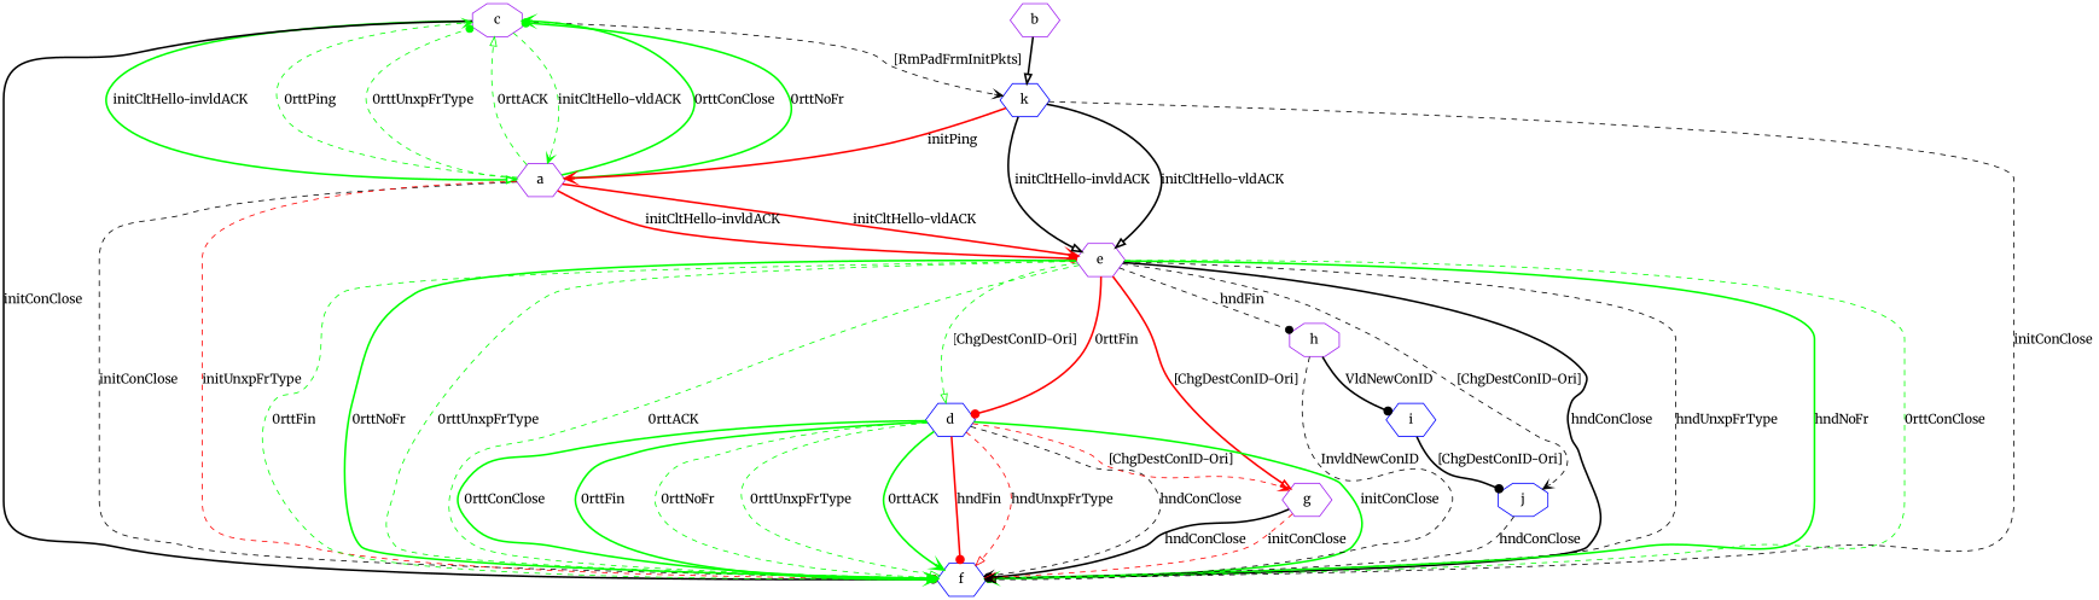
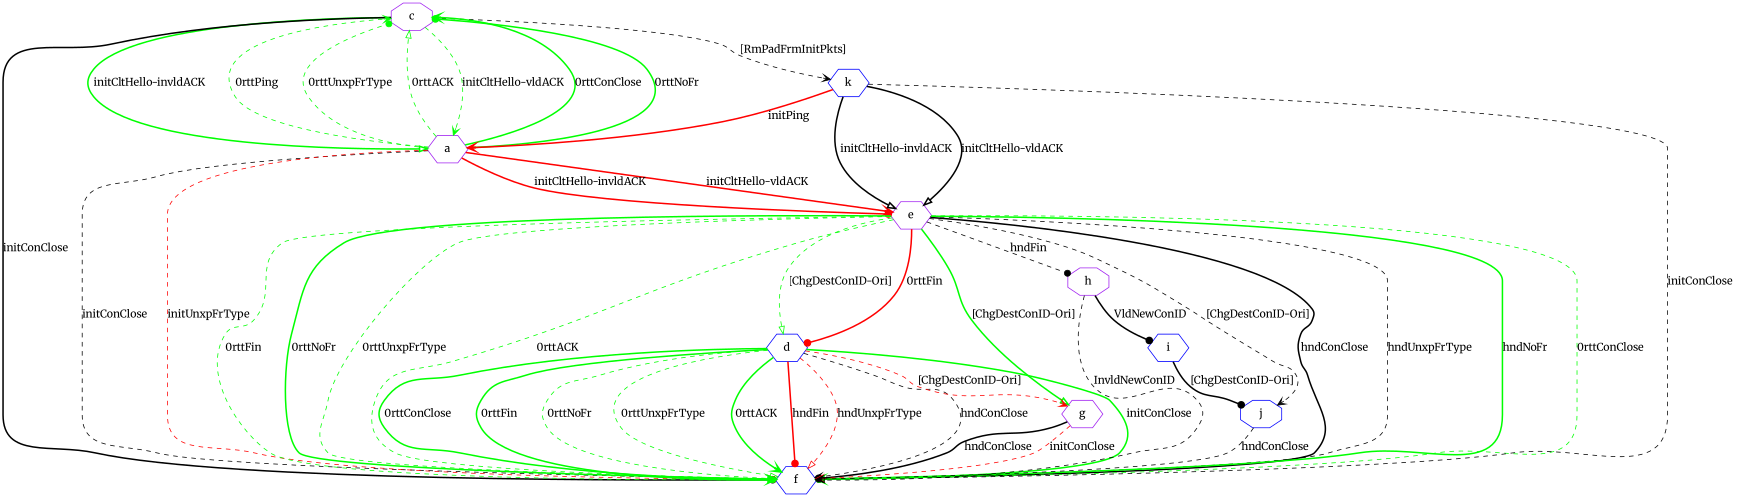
  digraph {
    fontname=Merriweather
    node [color=purple fontname=Merriweather shape=hexagon]
    edge [arrowhead=onormal color=green fontname=Merriweather style=dashed]
    c [shape=octagon]
    a
    e
    f [color=blue]
    k [color=blue]
    d [color=blue]
    g
    h [shape=octagon]
    j [color=blue shape=octagon]
    i [color=blue]
-   b
    c -> a [arrowhead=vee label="initCltHello-vldACK "]
    c -> a [label="initCltHello-invldACK " style=bold]
    c -> f [arrowhead=dot label="initConClose " style=bold color=""]
    c -> k [arrowhead=vee label="[RmPadFrmInitPkts] " color=""]
    a -> c [arrowhead=vee label="0rttPing "]
    a -> c [arrowhead=vee label="0rttConClose " style=bold]
    a -> c [arrowhead=dot label="0rttNoFr " style=bold]
    a -> c [arrowhead=dot label="0rttUnxpFrType "]
    a -> c [label="0rttACK "]
    a -> e [arrowhead=vee color=red label="initCltHello-vldACK " style=bold]
    a -> e [arrowhead=dot color=red label="initCltHello-invldACK " style=bold]
    a -> f [label="initConClose " color=""]
    a -> f [arrowhead=dot color=red label="initUnxpFrType "]
    e -> f [arrowhead=dot label="hndConClose " style=bold color=""]
    e -> f [label="hndUnxpFrType " color=""]
    e -> f [label="hndNoFr " style=bold]
    e -> f [arrowhead=dot label="0rttConClose "]
    e -> f [arrowhead=dot label="0rttFin "]
    e -> f [label="0rttNoFr " style=bold]
    e -> f [arrowhead=vee label="0rttUnxpFrType "]
    e -> f [label="0rttACK "]
    e -> d [label="[ChgDestConID-Ori] "]
    e -> d [arrowhead=dot color=red label="0rttFin " style=bold]
-   e -> g [color=red label="[ChgDestConID-Ori] " style=bold]
+   e -> g [label="[ChgDestConID-Ori] " style=bold]
    e -> h [arrowhead=dot label="hndFin " color=""]
    e -> j [arrowhead=vee label="[ChgDestConID-Ori] " color=""]
    k -> a [arrowhead=vee color=red label="initPing " style=bold]
    k -> e [label="initCltHello-vldACK " style=bold color=""]
    k -> e [label="initCltHello-invldACK " style=bold color=""]
    k -> f [label="initConClose " color=""]
    d -> f [arrowhead=vee label="hndConClose " color=""]
    d -> f [arrowhead=vee label="initConClose " style=bold]
    d -> f [arrowhead=vee label="0rttConClose " style=bold]
    d -> f [label="0rttFin " style=bold]
    d -> f [label="0rttNoFr "]
    d -> f [label="0rttUnxpFrType "]
    d -> f [arrowhead=vee label="0rttACK " style=bold]
    d -> f [arrowhead=dot color=red label="hndFin " style=bold]
    d -> f [color=red label="hndUnxpFrType "]
    d -> g [arrowhead=vee color=red label="[ChgDestConID-Ori] "]
    g -> f [arrowhead=dot label="hndConClose " style=bold color=""]
    g -> f [arrowhead=vee color=red label="initConClose "]
    h -> f [label="InvldNewConID " color=""]
    h -> i [arrowhead=dot label="VldNewConID " style=bold color=""]
    j -> f [arrowhead=vee label="hndConClose " color=""]
    i -> j [arrowhead=dot label="[ChgDestConID-Ori] " style=bold color=""]
-   b -> k [style=bold color=""]
  }
